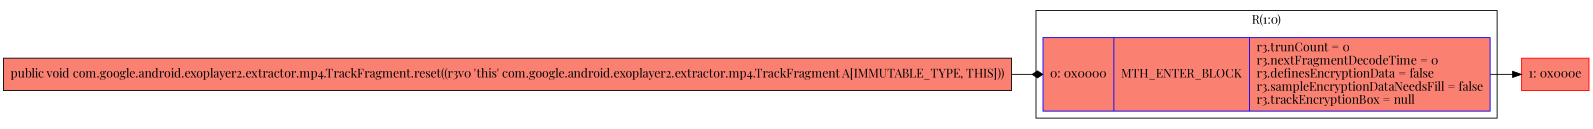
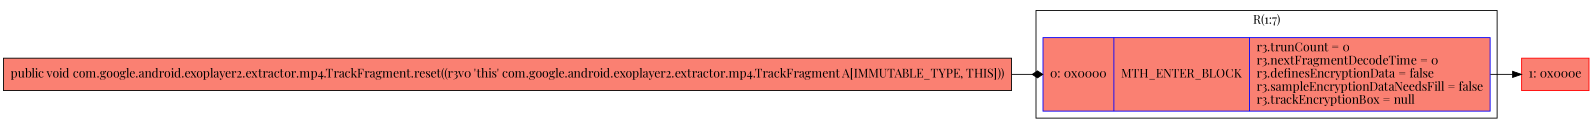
  digraph {
    rankdir=LR
    fontname="Playfair Display"
    node [shape=record style=filled fillcolor=salmon fontname="Playfair Display"]
    edge [fontname="Playfair Display"]
    n1 [color=blue label="{0\:\ 0x0000|MTH_ENTER_BLOCK\l|r3.trunCount = 0\lr3.nextFragmentDecodeTime = 0\lr3.definesEncryptionData = false\lr3.sampleEncryptionDataNeedsFill = false\lr3.trackEncryptionBox = null\l}"]
    n2 [color=red label="{1\:\ 0x000e}"]
    n3 [label="{public void com.google.android.exoplayer2.extractor.mp4.TrackFragment.reset((r3v0 'this' com.google.android.exoplayer2.extractor.mp4.TrackFragment A[IMMUTABLE_TYPE, THIS])) }"]
    subgraph cluster_1 {
-     label="R(1:0)"
+     label="R(1:7)"
      n1
    }
    n1 -> n2 [arrowhead=normal]
    n3 -> n1 [arrowhead=diamond]
  }
